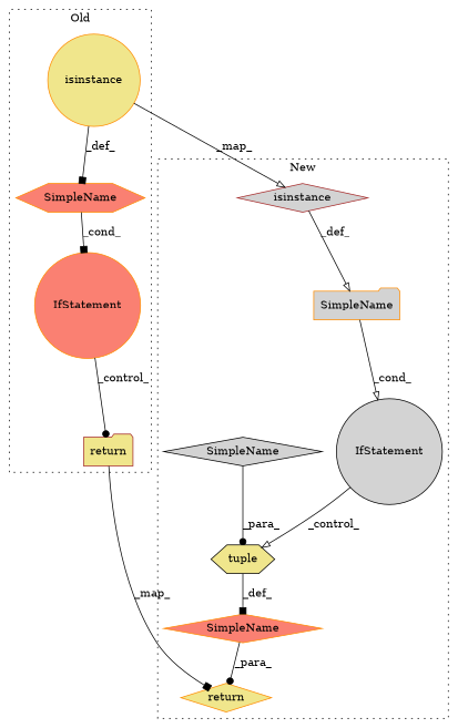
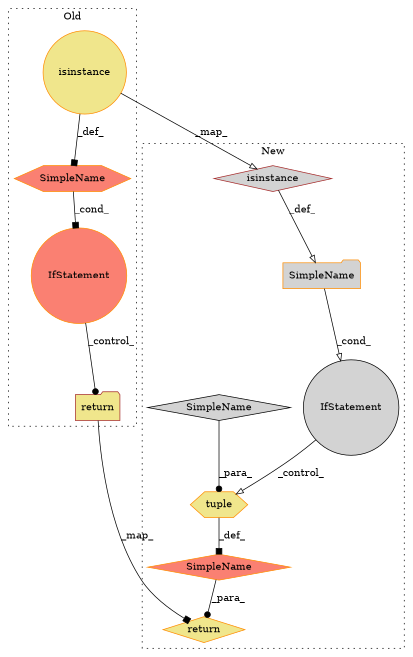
  digraph {
    node [a=42 shape=diamond style=filled fillcolor=khaki color=darkorange]
    edge [arrowhead=box]
    n1 [a=32 l="11,1" label=isinstance s="12689,12709" shape=circle]
    n2 [label=SimpleName shape=hexagon fillcolor=salmon]
    n3 [a=25 l="4,2" label=IfStatement s="12685,12710" shape=circle fillcolor=salmon]
    n4 [a=41 l=7 label=return s=12873 shape=folder color=brown]
    n5 [a=32 l="11,1" label=isinstance s="12491,12511" fillcolor=lightgrey color=brown]
    n6 [label=SimpleName shape=folder fillcolor=lightgrey]
    n7 [a=25 l="4,2" label=IfStatement s="12487,12512" shape=circle fillcolor=lightgrey color=black]
    n8 [a=41 l=7 label=return s=12550]
    n9 [label=SimpleName fillcolor=salmon]
-   n10 [a=32 l="6,1" label=tuple s="12527,12537" shape=hexagon color=black]
+   n10 [a=32 l="6,1" label=tuple s="12527,12537" shape=hexagon]
    n11 [l=4 label=SimpleName s=12533 fillcolor=lightgrey color=black]
    subgraph cluster_1 {
      label=Old
      style=dotted
      n1
      n2
      n3
      n4
    }
    subgraph cluster_2 {
      label=New
      style=dotted
      n5
      n6
      n7
      n8
      n9
      n10
      n11
    }
    n1 -> n2 [label=_def_]
    n1 -> n5 [label=_map_ arrowhead=onormal]
    n2 -> n3 [label=_cond_]
    n3 -> n4 [label=_control_ arrowhead=dot]
    n4 -> n8 [label=_map_]
    n5 -> n6 [label=_def_ arrowhead=onormal]
    n6 -> n7 [label=_cond_ arrowhead=onormal]
    n7 -> n10 [label=_control_ arrowhead=onormal]
    n9 -> n8 [label=_para_ arrowhead=dot]
    n10 -> n9 [label=_def_]
    n11 -> n10 [label=_para_ arrowhead=dot]
  }
